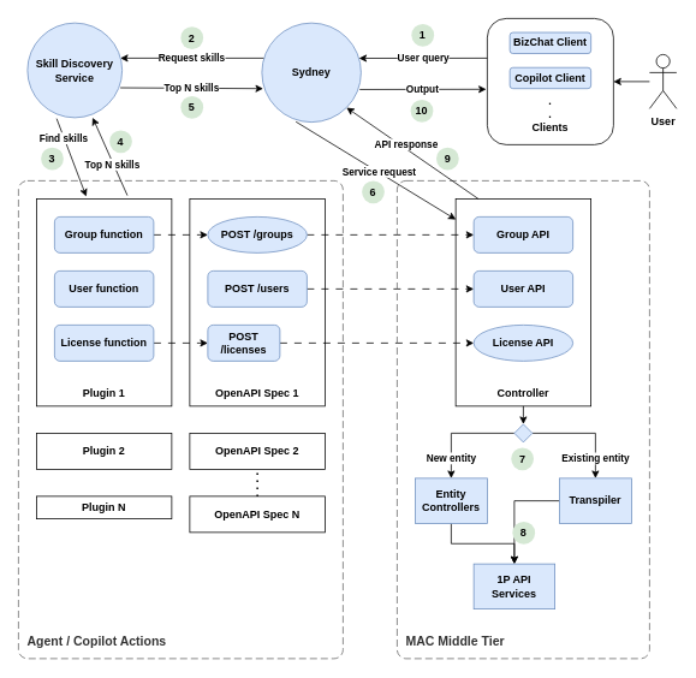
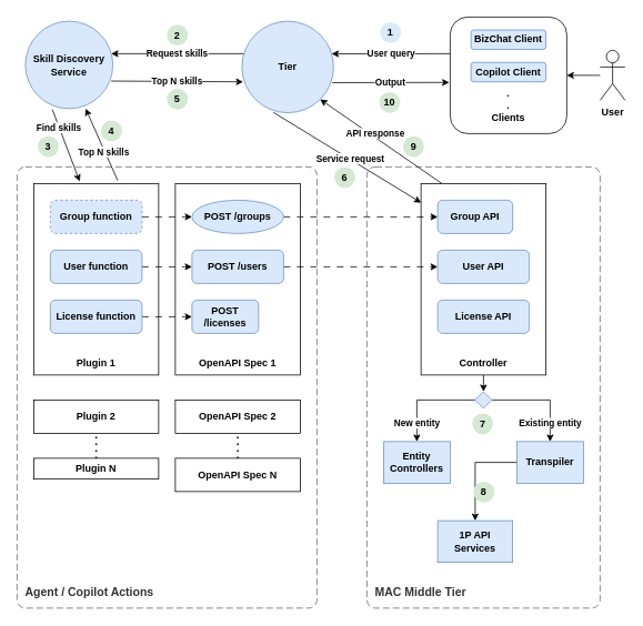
  <mxCell id="0" />
  <mxCell id="1" parent="0" />
- <mxCell id="2" value="Sydney" style="ellipse;whiteSpace=wrap;html=1;aspect=fixed;fontStyle=1;fillColor=#dae8fc;strokeColor=#6c8ebf;" parent="1" vertex="1"><mxGeometry x="290" y="25" width="110" height="110" as="geometry" /></mxCell>
+ <mxCell id="2" value="Tier" style="ellipse;whiteSpace=wrap;html=1;aspect=fixed;fontStyle=1;fillColor=#dae8fc;strokeColor=#6c8ebf;" parent="1" vertex="1"><mxGeometry x="290" y="25" width="110" height="110" as="geometry" /></mxCell>
  <mxCell id="3" value="&lt;font style=&quot;font-size: 14px&quot;&gt;&lt;b&gt;&lt;div style=&quot;text-align: right&quot;&gt;Agent / Copilot Actions&lt;/div&gt;&lt;/b&gt;&lt;/font&gt;" style="rounded=1;fontSize=11;whiteSpace=wrap;html=1;dashed=1;arcSize=20;fillColor=none;strokeColor=#666666;fontColor=#333333;labelBackgroundColor=none;align=left;verticalAlign=bottom;labelBorderColor=none;spacingTop=0;spacing=10;dashPattern=8 4;metaEdit=1;rotatable=0;perimeter=rectanglePerimeter;noLabel=0;labelPadding=0;allowArrows=0;connectable=0;expand=0;recursiveResize=0;editable=1;pointerEvents=0;absoluteArcSize=1;points=[[0.25,0,0],[0.5,0,0],[0.75,0,0],[1,0.25,0],[1,0.5,0],[1,0.75,0],[0.75,1,0],[0.5,1,0],[0.25,1,0],[0,0.75,0],[0,0.5,0],[0,0.25,0]];" parent="1" vertex="1"><mxGeometry x="20" y="200" width="360" height="530" as="geometry" /></mxCell>
  <mxCell id="4" value="&lt;div&gt;&lt;br&gt;&lt;/div&gt;&lt;div&gt;&lt;br&gt;&lt;/div&gt;&lt;div&gt;&lt;br&gt;&lt;/div&gt;&lt;div&gt;&lt;br&gt;&lt;/div&gt;&lt;div&gt;&lt;br&gt;&lt;/div&gt;&lt;div&gt;&lt;br&gt;&lt;/div&gt;&lt;div&gt;&lt;br&gt;&lt;/div&gt;&lt;div&gt;&lt;br&gt;&lt;/div&gt;&lt;div&gt;&lt;br&gt;&lt;/div&gt;&lt;div&gt;&lt;br&gt;&lt;/div&gt;&lt;div&gt;&lt;br&gt;&lt;/div&gt;&lt;div&gt;&lt;br&gt;&lt;/div&gt;&lt;div&gt;&lt;br&gt;&lt;/div&gt;&lt;div&gt;&lt;br&gt;&lt;/div&gt;&lt;b&gt;Plugin 1&lt;/b&gt;" style="rounded=0;whiteSpace=wrap;html=1;" parent="1" vertex="1"><mxGeometry x="40" y="220" width="150" height="230" as="geometry" /></mxCell>
  <mxCell id="5" value="&lt;b&gt;Plugin 2&lt;/b&gt;" style="rounded=0;whiteSpace=wrap;html=1;" parent="1" vertex="1"><mxGeometry x="40" y="480" width="150" height="40" as="geometry" /></mxCell>
  <mxCell id="6" value="&lt;b&gt;Plugin N&lt;/b&gt;" style="rounded=0;whiteSpace=wrap;html=1;" parent="1" vertex="1"><mxGeometry x="40" y="550" width="150" height="25" as="geometry" /></mxCell>
+ <mxCell id="7" value="" style="endArrow=none;dashed=1;html=1;dashPattern=1 3;strokeWidth=2;rounded=0;entryX=0.5;entryY=1;entryDx=0;entryDy=0;exitX=0.5;exitY=0;exitDx=0;exitDy=0;" parent="1" source="6" target="5" edge="1"><mxGeometry width="50" height="50" relative="1" as="geometry"><mxPoint x="130" y="550" as="sourcePoint" /><mxPoint x="410" y="420" as="targetPoint" /></mxGeometry></mxCell>
  <mxCell id="8" value="&lt;div&gt;&lt;br&gt;&lt;/div&gt;&lt;div&gt;&lt;br&gt;&lt;/div&gt;&lt;div&gt;&lt;br&gt;&lt;/div&gt;&lt;div&gt;&lt;br&gt;&lt;/div&gt;&lt;div&gt;&lt;br&gt;&lt;/div&gt;&lt;div&gt;&lt;br&gt;&lt;/div&gt;&lt;div&gt;&lt;br&gt;&lt;/div&gt;&lt;div&gt;&lt;br&gt;&lt;/div&gt;&lt;div&gt;&lt;br&gt;&lt;/div&gt;&lt;div&gt;&lt;br&gt;&lt;/div&gt;&lt;div&gt;&lt;br&gt;&lt;/div&gt;&lt;div&gt;&lt;br&gt;&lt;/div&gt;&lt;div&gt;&lt;br&gt;&lt;/div&gt;&lt;div&gt;&lt;br&gt;&lt;/div&gt;&lt;b&gt;OpenAPI Spec 1&lt;/b&gt;" style="rounded=0;whiteSpace=wrap;html=1;" parent="1" vertex="1"><mxGeometry x="210" y="220" width="150" height="230" as="geometry" /></mxCell>
  <mxCell id="9" style="edgeStyle=orthogonalEdgeStyle;rounded=0;orthogonalLoop=1;jettySize=auto;html=1;entryX=0;entryY=0.5;entryDx=0;entryDy=0;dashed=1;dashPattern=8 8;" parent="1" source="10" target="21" edge="1"><mxGeometry relative="1" as="geometry" /></mxCell>
- <mxCell id="10" value="&lt;b&gt;Group function&lt;/b&gt;" style="rounded=1;whiteSpace=wrap;html=1;fillColor=#dae8fc;strokeColor=#6c8ebf;" parent="1" vertex="1"><mxGeometry x="60" y="240" width="110" height="40" as="geometry" /></mxCell>
+ <mxCell id="10" value="&lt;b&gt;Group function&lt;/b&gt;" style="rounded=1;whiteSpace=wrap;html=1;fillColor=#dae8fc;strokeColor=#6c8ebf;dashed=1;" parent="1" vertex="1"><mxGeometry x="60" y="240" width="110" height="40" as="geometry" /></mxCell>
  <mxCell id="11" style="edgeStyle=orthogonalEdgeStyle;rounded=0;orthogonalLoop=1;jettySize=auto;html=1;entryX=0;entryY=0.5;entryDx=0;entryDy=0;dashed=1;dashPattern=8 8;" parent="1" source="12" target="23" edge="1"><mxGeometry relative="1" as="geometry" /></mxCell>
  <mxCell id="12" value="&lt;b&gt;License function&lt;/b&gt;" style="rounded=1;whiteSpace=wrap;html=1;fillColor=#dae8fc;strokeColor=#6c8ebf;" parent="1" vertex="1"><mxGeometry x="60" y="360" width="110" height="40" as="geometry" /></mxCell>
+ <mxCell id="13" style="edgeStyle=orthogonalEdgeStyle;rounded=0;orthogonalLoop=1;jettySize=auto;html=1;entryX=0;entryY=0.5;entryDx=0;entryDy=0;dashed=1;dashPattern=8 8;" parent="1" source="14" target="25" edge="1"><mxGeometry relative="1" as="geometry" /></mxCell>
  <mxCell id="14" value="&lt;b&gt;User function&lt;/b&gt;" style="rounded=1;whiteSpace=wrap;html=1;fillColor=#dae8fc;strokeColor=#6c8ebf;" parent="1" vertex="1"><mxGeometry x="60" y="300" width="110" height="40" as="geometry" /></mxCell>
  <mxCell id="15" value="&lt;div&gt;Skill Discovery Service&lt;/div&gt;" style="ellipse;whiteSpace=wrap;html=1;aspect=fixed;fontStyle=1;fillColor=#dae8fc;strokeColor=#6c8ebf;" parent="1" vertex="1"><mxGeometry x="30" y="25" width="105" height="105" as="geometry" /></mxCell>
  <mxCell id="16" value="&lt;b&gt;OpenAPI Spec 2&lt;/b&gt;" style="rounded=0;whiteSpace=wrap;html=1;" parent="1" vertex="1"><mxGeometry x="210" y="480" width="150" height="40" as="geometry" /></mxCell>
  <mxCell id="17" value="&lt;b&gt;OpenAPI Spec N&lt;/b&gt;" style="rounded=0;whiteSpace=wrap;html=1;" parent="1" vertex="1"><mxGeometry x="210" y="550" width="150" height="40" as="geometry" /></mxCell>
  <mxCell id="18" value="&lt;div&gt;&lt;br&gt;&lt;/div&gt;&lt;div&gt;&lt;br&gt;&lt;/div&gt;&lt;div&gt;&lt;br&gt;&lt;/div&gt;&lt;div&gt;&lt;br&gt;&lt;/div&gt;&lt;div&gt;&lt;br&gt;&lt;/div&gt;&lt;div&gt;&lt;br&gt;&lt;/div&gt;&lt;div&gt;&lt;br&gt;&lt;/div&gt;&lt;div&gt;&lt;br&gt;&lt;/div&gt;&lt;div&gt;&lt;br&gt;&lt;/div&gt;&lt;div&gt;&lt;br&gt;&lt;/div&gt;&lt;div&gt;&lt;br&gt;&lt;/div&gt;&lt;div&gt;&lt;br&gt;&lt;/div&gt;&lt;div&gt;&lt;br&gt;&lt;/div&gt;&lt;div&gt;&lt;br&gt;&lt;/div&gt;&lt;b&gt;Controller&lt;/b&gt;" style="rounded=0;whiteSpace=wrap;html=1;" parent="1" vertex="1"><mxGeometry x="505" y="220" width="150" height="230" as="geometry" /></mxCell>
  <mxCell id="19" value="" style="endArrow=none;dashed=1;html=1;dashPattern=1 3;strokeWidth=2;rounded=0;entryX=0.5;entryY=1;entryDx=0;entryDy=0;exitX=0.5;exitY=0;exitDx=0;exitDy=0;" parent="1" source="17" target="16" edge="1"><mxGeometry width="50" height="50" relative="1" as="geometry"><mxPoint x="360" y="550" as="sourcePoint" /><mxPoint x="640" y="420" as="targetPoint" /></mxGeometry></mxCell>
  <mxCell id="20" style="edgeStyle=orthogonalEdgeStyle;rounded=0;orthogonalLoop=1;jettySize=auto;html=1;entryX=0;entryY=0.5;entryDx=0;entryDy=0;dashed=1;dashPattern=8 8;" parent="1" source="21" target="28" edge="1"><mxGeometry relative="1" as="geometry" /></mxCell>
  <mxCell id="21" value="&lt;b&gt;POST /groups&lt;/b&gt;" style="ellipse;whiteSpace=wrap;html=1;fillColor=#dae8fc;strokeColor=#6c8ebf;" parent="1" vertex="1"><mxGeometry x="230" y="240" width="110" height="40" as="geometry" /></mxCell>
- <mxCell id="22" style="edgeStyle=orthogonalEdgeStyle;rounded=0;orthogonalLoop=1;jettySize=auto;html=1;entryX=0;entryY=0.5;entryDx=0;entryDy=0;dashed=1;dashPattern=8 8;" parent="1" source="23" target="29" edge="1"><mxGeometry relative="1" as="geometry" /></mxCell>
  <mxCell id="23" value="&lt;b&gt;POST /licenses&lt;/b&gt;" style="rounded=1;whiteSpace=wrap;html=1;fillColor=#dae8fc;strokeColor=#6c8ebf;" parent="1" vertex="1"><mxGeometry x="230" y="360" width="80" height="40" as="geometry" /></mxCell>
  <mxCell id="24" style="edgeStyle=orthogonalEdgeStyle;rounded=0;orthogonalLoop=1;jettySize=auto;html=1;entryX=0;entryY=0.5;entryDx=0;entryDy=0;dashed=1;dashPattern=8 8;" parent="1" source="25" target="30" edge="1"><mxGeometry relative="1" as="geometry" /></mxCell>
  <mxCell id="25" value="&lt;b&gt;POST /users&lt;/b&gt;" style="rounded=1;whiteSpace=wrap;html=1;fillColor=#dae8fc;strokeColor=#6c8ebf;" parent="1" vertex="1"><mxGeometry x="230" y="300" width="110" height="40" as="geometry" /></mxCell>
  <mxCell id="26" value="&lt;font style=&quot;font-size: 14px&quot;&gt;&lt;b&gt;&lt;div style=&quot;text-align: right&quot;&gt;MAC Middle Tier&lt;/div&gt;&lt;/b&gt;&lt;/font&gt;" style="rounded=1;fontSize=11;whiteSpace=wrap;html=1;dashed=1;arcSize=20;fillColor=none;strokeColor=#666666;fontColor=#333333;labelBackgroundColor=none;align=left;verticalAlign=bottom;labelBorderColor=none;spacingTop=0;spacing=10;dashPattern=8 4;metaEdit=1;rotatable=0;perimeter=rectanglePerimeter;noLabel=0;labelPadding=0;allowArrows=0;connectable=0;expand=0;recursiveResize=0;editable=1;pointerEvents=0;absoluteArcSize=1;points=[[0.25,0,0],[0.5,0,0],[0.75,0,0],[1,0.25,0],[1,0.5,0],[1,0.75,0],[0.75,1,0],[0.5,1,0],[0.25,1,0],[0,0.75,0],[0,0.5,0],[0,0.25,0]];" parent="1" vertex="1"><mxGeometry x="440" y="200" width="280" height="530" as="geometry" /></mxCell>
  <mxCell id="27" style="edgeStyle=orthogonalEdgeStyle;rounded=0;orthogonalLoop=1;jettySize=auto;html=1;exitX=0.5;exitY=1;exitDx=0;exitDy=0;entryX=0.5;entryY=0;entryDx=0;entryDy=0;" parent="1" source="18" target="38" edge="1"><mxGeometry relative="1" as="geometry" /></mxCell>
- <mxCell id="28" value="&lt;b&gt;Group API&lt;/b&gt;" style="rounded=1;whiteSpace=wrap;html=1;fillColor=#dae8fc;strokeColor=#6c8ebf;" parent="1" vertex="1"><mxGeometry x="525" y="240" width="110" height="40" as="geometry" /></mxCell>
- <mxCell id="29" value="&lt;b&gt;License API&lt;/b&gt;" style="ellipse;whiteSpace=wrap;html=1;fillColor=#dae8fc;strokeColor=#6c8ebf;" parent="1" vertex="1"><mxGeometry x="525" y="360" width="110" height="40" as="geometry" /></mxCell>
+ <mxCell id="28" value="&lt;b&gt;Group API&lt;/b&gt;" style="rounded=1;whiteSpace=wrap;html=1;fillColor=#dae8fc;strokeColor=#6c8ebf;" parent="1" vertex="1"><mxGeometry x="525" y="240" width="90" height="40" as="geometry" /></mxCell>
+ <mxCell id="29" value="&lt;b&gt;License API&lt;/b&gt;" style="rounded=1;whiteSpace=wrap;html=1;fillColor=#dae8fc;strokeColor=#6c8ebf;" parent="1" vertex="1"><mxGeometry x="525" y="360" width="110" height="40" as="geometry" /></mxCell>
  <mxCell id="30" value="&lt;b&gt;User API&lt;/b&gt;" style="rounded=1;whiteSpace=wrap;html=1;fillColor=#dae8fc;strokeColor=#6c8ebf;" parent="1" vertex="1"><mxGeometry x="525" y="300" width="110" height="40" as="geometry" /></mxCell>
- <mxCell id="31" value="" style="edgeStyle=orthogonalEdgeStyle;rounded=0;orthogonalLoop=1;jettySize=auto;html=1;" parent="1" source="32" target="35" edge="1"><mxGeometry relative="1" as="geometry" /></mxCell>
  <mxCell id="32" value="&lt;div&gt;&lt;b style=&quot;background-color: transparent; color: light-dark(rgb(0, 0, 0), rgb(255, 255, 255));&quot;&gt;Entity Controllers&lt;/b&gt;&lt;/div&gt;" style="rounded=0;whiteSpace=wrap;html=1;fillColor=#dae8fc;strokeColor=#6c8ebf;" parent="1" vertex="1"><mxGeometry x="460" y="530" width="80" height="50" as="geometry" /></mxCell>
  <mxCell id="33" value="" style="edgeStyle=orthogonalEdgeStyle;rounded=0;orthogonalLoop=1;jettySize=auto;html=1;" parent="1" source="34" target="35" edge="1"><mxGeometry relative="1" as="geometry" /></mxCell>
  <mxCell id="34" value="&lt;div&gt;&lt;b style=&quot;background-color: transparent; color: light-dark(rgb(0, 0, 0), rgb(255, 255, 255));&quot;&gt;Transpiler&lt;/b&gt;&lt;/div&gt;" style="rounded=0;whiteSpace=wrap;html=1;fillColor=#dae8fc;strokeColor=#6c8ebf;" parent="1" vertex="1"><mxGeometry x="620" y="530" width="80" height="50" as="geometry" /></mxCell>
  <mxCell id="35" value="&lt;div&gt;&lt;b style=&quot;background-color: transparent; color: light-dark(rgb(0, 0, 0), rgb(255, 255, 255));&quot;&gt;1P API Services&lt;/b&gt;&lt;/div&gt;" style="rounded=0;whiteSpace=wrap;html=1;fillColor=#dae8fc;strokeColor=#6c8ebf;" parent="1" vertex="1"><mxGeometry x="525" y="625" width="90" height="50" as="geometry" /></mxCell>
  <mxCell id="36" value="&lt;b&gt;New entity&lt;/b&gt;" style="edgeStyle=orthogonalEdgeStyle;rounded=0;orthogonalLoop=1;jettySize=auto;html=1;entryX=0.5;entryY=0;entryDx=0;entryDy=0;" parent="1" source="38" target="32" edge="1"><mxGeometry x="0.636" relative="1" as="geometry"><mxPoint as="offset" /></mxGeometry></mxCell>
  <mxCell id="37" value="&lt;b&gt;Existing entity&lt;/b&gt;" style="edgeStyle=orthogonalEdgeStyle;rounded=0;orthogonalLoop=1;jettySize=auto;html=1;exitX=1;exitY=0.5;exitDx=0;exitDy=0;entryX=0.5;entryY=0;entryDx=0;entryDy=0;" parent="1" source="38" target="34" edge="1"><mxGeometry x="0.636" relative="1" as="geometry"><mxPoint as="offset" /></mxGeometry></mxCell>
  <mxCell id="38" value="" style="rhombus;whiteSpace=wrap;html=1;fillColor=#dae8fc;strokeColor=#6c8ebf;" parent="1" vertex="1"><mxGeometry x="570" y="470" width="20" height="20" as="geometry" /></mxCell>
  <mxCell id="39" value="&lt;b&gt;Request skills&lt;/b&gt;" style="endArrow=classic;html=1;rounded=0;" parent="1" edge="1"><mxGeometry width="50" height="50" relative="1" as="geometry"><mxPoint x="292" y="64" as="sourcePoint" /><mxPoint x="133" y="64" as="targetPoint" /></mxGeometry></mxCell>
  <mxCell id="40" value="&lt;b&gt;Top N skills&lt;/b&gt;" style="endArrow=classic;html=1;rounded=0;exitX=0.981;exitY=0.732;exitDx=0;exitDy=0;exitPerimeter=0;entryX=0.093;entryY=0.76;entryDx=0;entryDy=0;entryPerimeter=0;" parent="1" edge="1"><mxGeometry width="50" height="50" relative="1" as="geometry"><mxPoint x="133.005" y="96.86" as="sourcePoint" /><mxPoint x="291.44" y="97.8" as="targetPoint" /></mxGeometry></mxCell>
  <mxCell id="41" value="&lt;b&gt;Find skills&lt;/b&gt;" style="endArrow=classic;html=1;rounded=0;exitX=0.308;exitY=1.01;exitDx=0;exitDy=0;exitPerimeter=0;entryX=0.368;entryY=-0.011;entryDx=0;entryDy=0;entryPerimeter=0;" parent="1" source="15" target="4" edge="1"><mxGeometry x="-0.499" y="-1" width="50" height="50" relative="1" as="geometry"><mxPoint x="130" y="190" as="sourcePoint" /><mxPoint x="107" y="220" as="targetPoint" /><mxPoint as="offset" /></mxGeometry></mxCell>
  <mxCell id="42" value="&lt;b&gt;Top N skills&lt;/b&gt;" style="endArrow=classic;html=1;rounded=0;exitX=0.672;exitY=-0.016;exitDx=0;exitDy=0;exitPerimeter=0;entryX=0.688;entryY=1;entryDx=0;entryDy=0;entryPerimeter=0;" parent="1" source="4" target="15" edge="1"><mxGeometry x="-0.193" y="1" width="50" height="50" relative="1" as="geometry"><mxPoint x="117" y="143" as="sourcePoint" /><mxPoint x="123" y="132" as="targetPoint" /><mxPoint as="offset" /></mxGeometry></mxCell>
  <mxCell id="43" value="&lt;b&gt;Output&lt;/b&gt;" style="endArrow=classic;html=1;rounded=0;exitX=0.977;exitY=0.689;exitDx=0;exitDy=0;exitPerimeter=0;entryX=0.006;entryY=0.561;entryDx=0;entryDy=0;entryPerimeter=0;" parent="1" edge="1"><mxGeometry width="50" height="50" relative="1" as="geometry"><mxPoint x="398.47" y="98.79" as="sourcePoint" /><mxPoint x="538.84" y="98.54" as="targetPoint" /></mxGeometry></mxCell>
  <mxCell id="44" value="&lt;b&gt;Service request&lt;/b&gt;" style="endArrow=classic;html=1;rounded=0;entryX=0.001;entryY=0.1;entryDx=0;entryDy=0;exitX=0.343;exitY=0.996;exitDx=0;exitDy=0;entryPerimeter=0;exitPerimeter=0;" parent="1" source="2" target="18" edge="1"><mxGeometry x="0.035" y="1" width="50" height="50" relative="1" as="geometry"><mxPoint x="480" y="420" as="sourcePoint" /><mxPoint x="530" y="370" as="targetPoint" /><mxPoint as="offset" /></mxGeometry></mxCell>
  <mxCell id="45" value="&lt;b&gt;API response&lt;/b&gt;" style="endArrow=classic;html=1;rounded=0;entryX=1;entryY=1;entryDx=0;entryDy=0;" parent="1" target="2" edge="1"><mxGeometry x="0.125" y="-4" width="50" height="50" relative="1" as="geometry"><mxPoint x="530" y="220" as="sourcePoint" /><mxPoint x="495" y="253" as="targetPoint" /><mxPoint as="offset" /></mxGeometry></mxCell>
- <mxCell id="46" value="1" style="ellipse;whiteSpace=wrap;html=1;aspect=fixed;fillColor=#d5e8d4;strokeColor=none;fontStyle=1" parent="1" vertex="1"><mxGeometry x="456" y="26" width="25" height="25" as="geometry" /></mxCell>
+ <mxCell id="46" value="1" style="ellipse;whiteSpace=wrap;html=1;aspect=fixed;fillColor=#dae8fc;strokeColor=none;fontStyle=1;" parent="1" vertex="1"><mxGeometry x="456" y="26" width="25" height="25" as="geometry" /></mxCell>
  <mxCell id="47" value="&lt;b&gt;2&lt;/b&gt;" style="ellipse;whiteSpace=wrap;html=1;aspect=fixed;fillColor=#d5e8d4;strokeColor=none;" parent="1" vertex="1"><mxGeometry x="200" y="29" width="25" height="25" as="geometry" /></mxCell>
  <mxCell id="48" value="&lt;b&gt;8&lt;/b&gt;" style="ellipse;whiteSpace=wrap;html=1;aspect=fixed;fillColor=#d5e8d4;strokeColor=none;" parent="1" vertex="1"><mxGeometry x="568" y="578" width="25" height="25" as="geometry" /></mxCell>
  <mxCell id="49" value="6" style="ellipse;whiteSpace=wrap;html=1;aspect=fixed;fillColor=#d5e8d4;strokeColor=none;fontStyle=1" parent="1" vertex="1"><mxGeometry x="401" y="200" width="25" height="25" as="geometry" /></mxCell>
  <mxCell id="50" value="5" style="ellipse;whiteSpace=wrap;html=1;aspect=fixed;fillColor=#d5e8d4;strokeColor=none;fontStyle=1" parent="1" vertex="1"><mxGeometry x="200" y="106" width="25" height="25" as="geometry" /></mxCell>
  <mxCell id="51" value="&lt;b&gt;4&lt;/b&gt;" style="ellipse;whiteSpace=wrap;html=1;aspect=fixed;fillColor=#d5e8d4;strokeColor=none;" parent="1" vertex="1"><mxGeometry x="121" y="144" width="25" height="25" as="geometry" /></mxCell>
  <mxCell id="52" value="3" style="ellipse;whiteSpace=wrap;html=1;aspect=fixed;fillColor=#d5e8d4;strokeColor=none;fontStyle=1" parent="1" vertex="1"><mxGeometry x="45" y="163" width="25" height="25" as="geometry" /></mxCell>
  <mxCell id="53" value="&lt;b&gt;7&lt;/b&gt;" style="ellipse;whiteSpace=wrap;html=1;aspect=fixed;fillColor=#d5e8d4;strokeColor=none;" parent="1" vertex="1"><mxGeometry x="566.5" y="496" width="25" height="25" as="geometry" /></mxCell>
  <mxCell id="54" style="edgeStyle=orthogonalEdgeStyle;rounded=0;orthogonalLoop=1;jettySize=auto;html=1;entryX=1;entryY=0.5;entryDx=0;entryDy=0;" parent="1" source="55" target="56" edge="1"><mxGeometry relative="1" as="geometry" /></mxCell>
  <mxCell id="55" value="User" style="shape=umlActor;verticalLabelPosition=bottom;verticalAlign=top;html=1;outlineConnect=0;fontStyle=1" parent="1" vertex="1"><mxGeometry x="720" y="60" width="30" height="60" as="geometry" /></mxCell>
  <mxCell id="56" value="&lt;div&gt;&lt;b&gt;&lt;br&gt;&lt;/b&gt;&lt;/div&gt;&lt;div&gt;&lt;b&gt;&lt;br&gt;&lt;/b&gt;&lt;/div&gt;&lt;div&gt;&lt;b&gt;&lt;br&gt;&lt;/b&gt;&lt;/div&gt;&lt;div&gt;&lt;b&gt;&lt;br&gt;&lt;/b&gt;&lt;/div&gt;&lt;div&gt;&lt;b&gt;&lt;br&gt;&lt;/b&gt;&lt;/div&gt;&lt;div&gt;&lt;b&gt;.&lt;/b&gt;&lt;/div&gt;&lt;div&gt;&lt;b&gt;.&lt;/b&gt;&lt;/div&gt;&lt;b&gt;Clients&lt;/b&gt;" style="rounded=1;whiteSpace=wrap;html=1;align=center;" parent="1" vertex="1"><mxGeometry x="540" y="20" width="140" height="140" as="geometry" /></mxCell>
  <mxCell id="57" value="&lt;b&gt;BizChat Client&lt;/b&gt;" style="rounded=1;whiteSpace=wrap;html=1;fillColor=#dae8fc;strokeColor=#6c8ebf;" parent="1" vertex="1"><mxGeometry x="565" y="35.556" width="90" height="23.333" as="geometry" /></mxCell>
  <mxCell id="58" value="&lt;b&gt;Copilot Client&lt;/b&gt;" style="rounded=1;whiteSpace=wrap;html=1;fillColor=#dae8fc;strokeColor=#6c8ebf;" parent="1" vertex="1"><mxGeometry x="565" y="74.444" width="90" height="23.333" as="geometry" /></mxCell>
  <mxCell id="59" value="&lt;b&gt;User query&lt;/b&gt;" style="endArrow=classic;html=1;rounded=0;entryX=0.997;entryY=0.356;entryDx=0;entryDy=0;entryPerimeter=0;" parent="1" edge="1"><mxGeometry width="50" height="50" relative="1" as="geometry"><mxPoint x="540" y="64" as="sourcePoint" /><mxPoint x="397.67" y="64.16" as="targetPoint" /></mxGeometry></mxCell>
  <mxCell id="60" value="&lt;b&gt;9&lt;/b&gt;" style="ellipse;whiteSpace=wrap;html=1;aspect=fixed;fillColor=#d5e8d4;strokeColor=none;" parent="1" vertex="1"><mxGeometry x="483.5" y="163" width="25" height="25" as="geometry" /></mxCell>
  <mxCell id="61" value="&lt;b&gt;10&lt;/b&gt;" style="ellipse;whiteSpace=wrap;html=1;aspect=fixed;fillColor=#d5e8d4;strokeColor=none;" parent="1" vertex="1"><mxGeometry x="455" y="110" width="25" height="25" as="geometry" /></mxCell>
